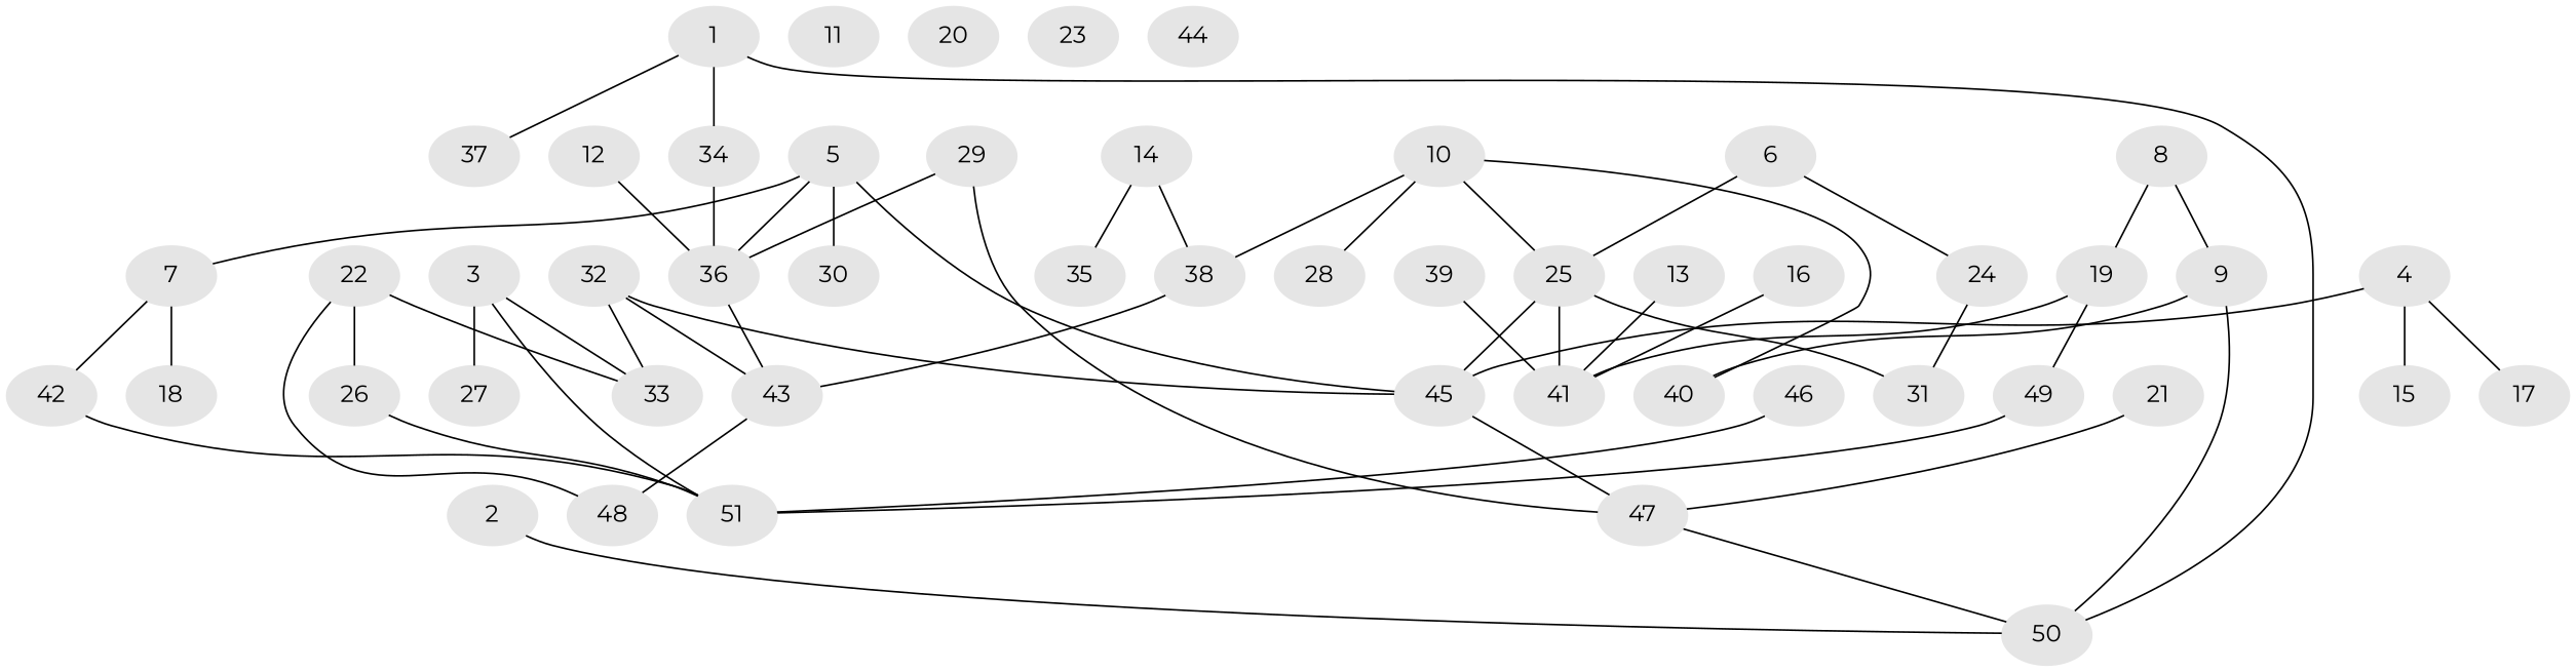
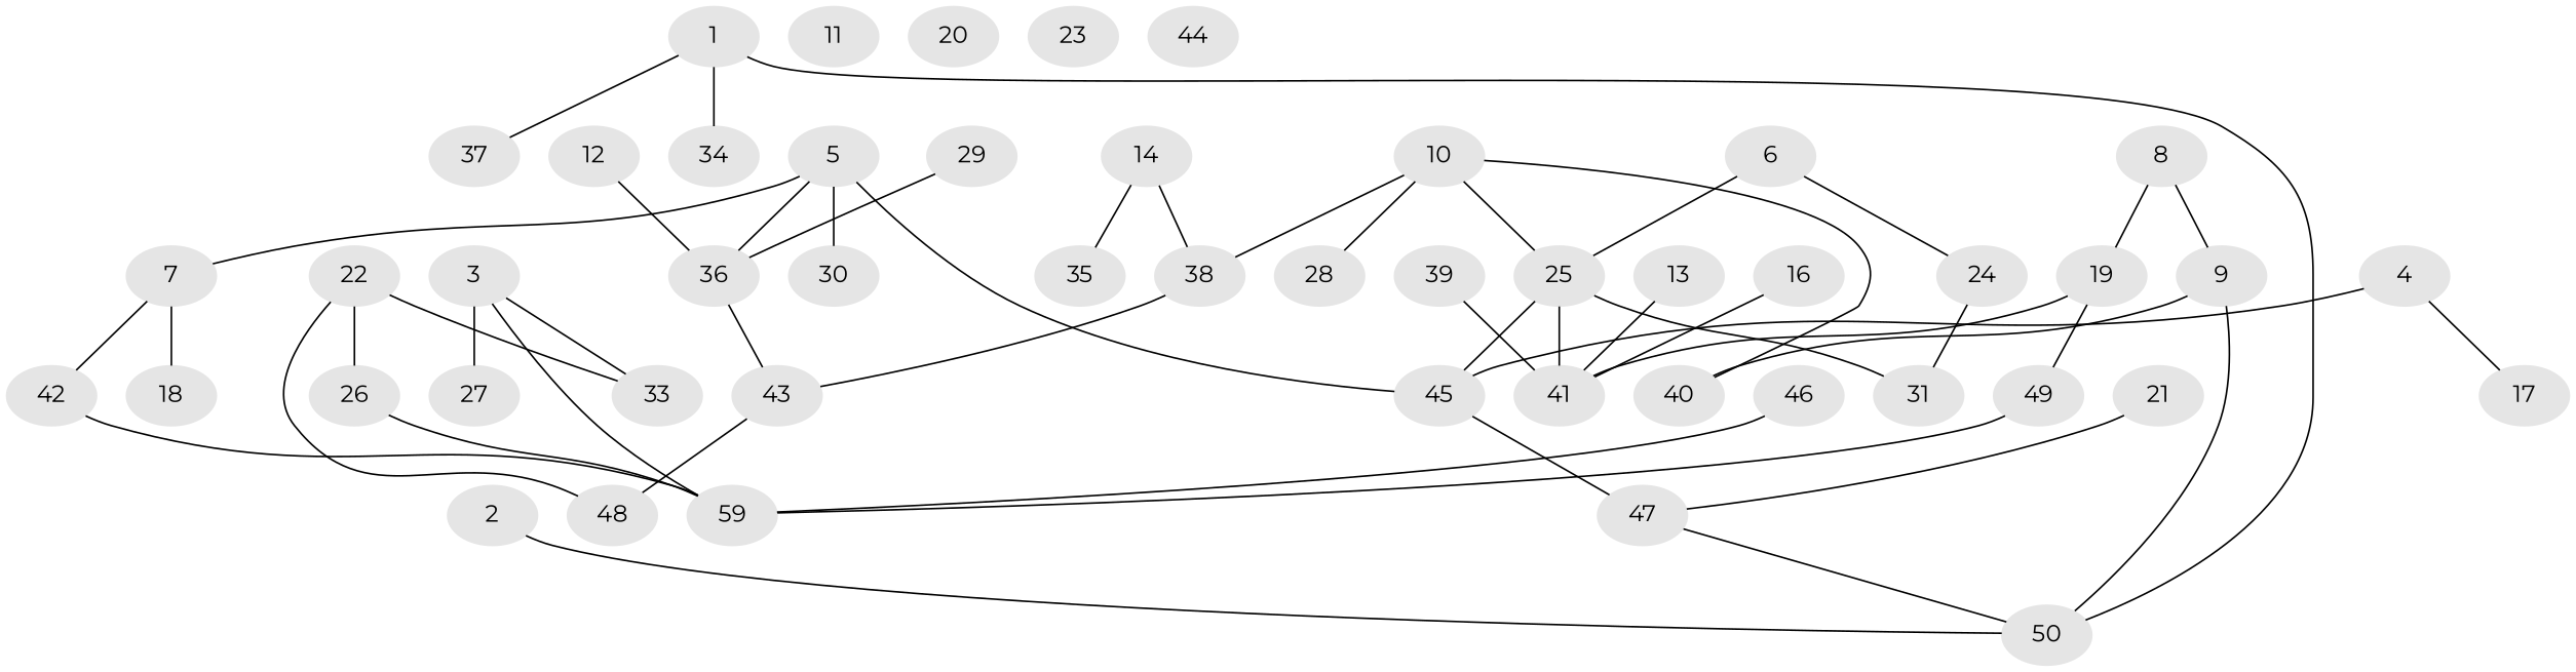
  graph {
    fontname=Montserrat
    node [color=gray90 fontname=Montserrat style=filled]
    edge [fontname=Montserrat]
    1
    34
    37
    50
    36
    2
    3
    27
    33
-   51
+   51 [label=59]
    4
-   15
    17
    45
    43
    47
    5
    7
    30
    18
    42
    6
    24
    25
    31
    41
    8
    9
    19
    40
    49
    10
    28
    38
    11
    12
    13
    14
    35
    16
    20
    21
    22
    26
    48
    23
    29
-   32
    39
    44
    46
    1 -- 34
    1 -- 37
    1 -- 50
-   34 -- 36
    36 -- 43
    2 -- 50
    3 -- 27
    3 -- 33
    3 -- 51
-   4 -- 15
    4 -- 17
    4 -- 45
    45 -- 47
    43 -- 48
    47 -- 50
    5 -- 36
    5 -- 45
    5 -- 7
    5 -- 30
    7 -- 18
    7 -- 42
    42 -- 51
    6 -- 24
    6 -- 25
    24 -- 31
    25 -- 45
    25 -- 31
    25 -- 41
    8 -- 9
    8 -- 19
    9 -- 50
    9 -- 40
    19 -- 41
    19 -- 49
    49 -- 51
    10 -- 25
    10 -- 40
    10 -- 28
    10 -- 38
    38 -- 43
    12 -- 36
    13 -- 41
    14 -- 38
    14 -- 35
    16 -- 41
    21 -- 47
    22 -- 33
    22 -- 26
    22 -- 48
    26 -- 51
    29 -- 36
-   29 -- 47
-   32 -- 33
-   32 -- 45
-   32 -- 43
    39 -- 41
    46 -- 51
  }
